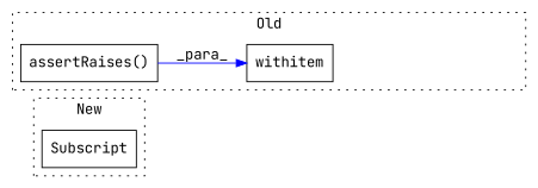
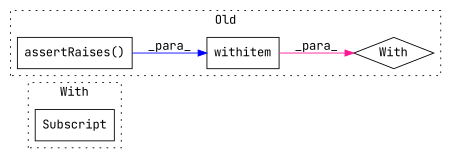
  digraph {
    rankdir=LR
    fontname="JetBrains Mono"
    node [shape=box fontname="JetBrains Mono"]
    edge [fontname="JetBrains Mono"]
    n1 [a=63 l="21,0" label=Subscript s="11554,0"]
    n2 [a=75 l="18,1" label="assertRaises()" s="11348,11380"]
+   n3 [a=39 l="5,43" label=With s="11343,11352" shape=diamond]
    n4 [a=49 l=4 label=withitem s=11348]
    subgraph cluster_1 {
-     label=New
+     label=With
      style=dotted
      n1
    }
    subgraph cluster_2 {
      label=Old
      style=dotted
      n2
+     n3
      n4
    }
    n2 -> n4 [label=_para_ color=blue]
+   n4 -> n3 [label=_para_ color=deeppink]
  }
